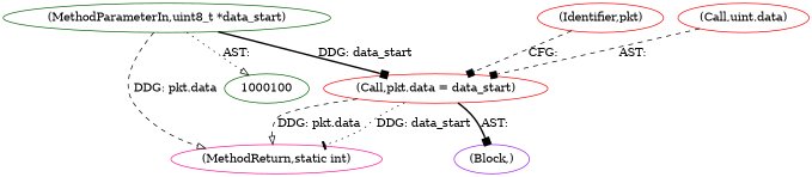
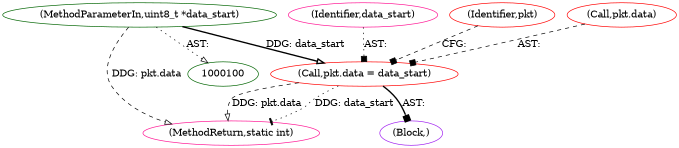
  digraph {
    node [color=red]
    edge [arrowhead=box style=dashed]
    n1 [label="(Call,pkt.data = data_start)"]
    n2 [color=purple label="(Block,)"]
    n3 [color=deeppink label="(MethodReturn,static int)"]
+   n4 [color=deeppink label="(Identifier,data_start)"]
    n5 [color=darkgreen label="(MethodParameterIn,uint8_t *data_start)"]
    1000100 [color=darkgreen]
    n7 [label="(Identifier,pkt)"]
-   n8 [label="(Call,uint.data)"]
+   n8 [label="(Call,pkt.data)"]
    n1 -> n2 [label="AST: " style=bold]
    n1 -> n3 [arrowhead=onormal label="DDG: pkt.data"]
    n1 -> n3 [arrowhead=tee label="DDG: data_start" style=dotted]
-   n5 -> n1 [label="DDG: data_start" style=bold]
+   n4 -> n1 [label="AST: " style=dotted]
+   n5 -> n1 [arrowhead=onormal label="DDG: data_start" style=bold]
    n5 -> n3 [arrowhead=onormal label="DDG: pkt.data"]
    n5 -> 1000100 [arrowhead=onormal label="AST: " style=dotted]
    n7 -> n1 [label="CFG: "]
    n8 -> n1 [label="AST: "]
  }
